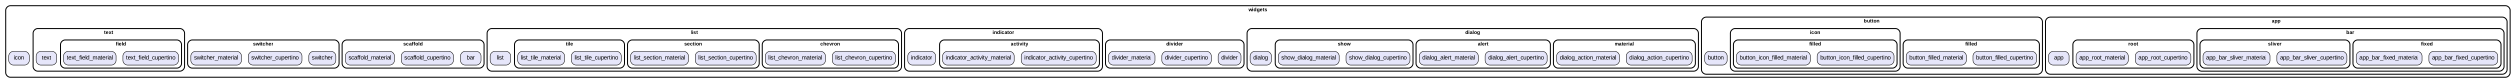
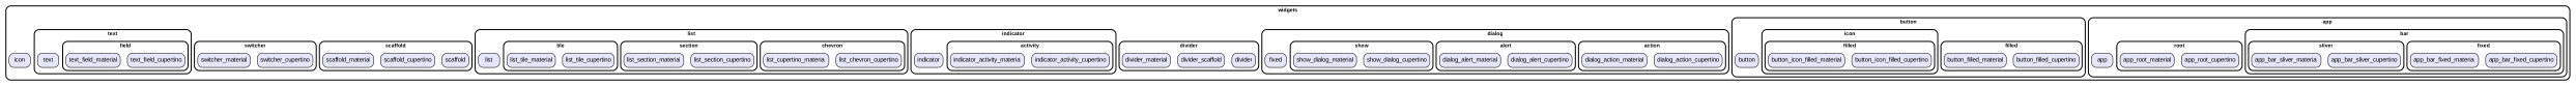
  digraph {
    fontname="Arial Black"
    fontsize=13
    penwidth=2.6
    style=rounded
    node [fillcolor=Lavender fontname=Arial fontsize=15 penwidth=1.3 shape=rect style="filled,rounded"]
    n1 [label=app_bar_fixed_cupertino]
    n2 [label=app_bar_fixed_material]
    n3 [label=app_bar_sliver_cupertino]
    n4 [label=app_bar_sliver_material]
    n5 [label=app_root_cupertino]
    n6 [label=app_root_material]
    n7 [label=app]
    n8 [label=button_filled_cupertino]
    n9 [label=button_filled_material]
    n10 [label=button_icon_filled_cupertino]
    n11 [label=button_icon_filled_material]
    n12 [label=button]
    n13 [label=dialog_action_cupertino]
    n14 [label=dialog_action_material]
    n15 [label=dialog_alert_cupertino]
    n16 [label=dialog_alert_material]
    n17 [label=show_dialog_cupertino]
    n18 [label=show_dialog_material]
-   n19 [label=dialog]
+   n19 [label=fixed]
    n20 [label=divider]
-   n21 [label=divider_cupertino]
+   n21 [label=divider_scaffold]
    n22 [label=divider_material]
    n23 [label=indicator_activity_cupertino]
    n24 [label=indicator_activity_material]
    n25 [label=indicator]
    n26 [label=list_chevron_cupertino]
-   n27 [label=list_chevron_material]
+   n27 [label=list_cupertino_material]
    n28 [label=list_section_cupertino]
    n29 [label=list_section_material]
    n30 [label=list_tile_cupertino]
    n31 [label=list_tile_material]
    n32 [label=list]
-   n33 [label=bar]
+   n33 [label=scaffold]
    n34 [label=scaffold_cupertino]
    n35 [label=scaffold_material]
-   n36 [label=switcher]
    n37 [label=switcher_cupertino]
    n38 [label=switcher_material]
    n39 [label=text_field_cupertino]
    n40 [label=text_field_material]
    n41 [label=text]
    n42 [label=icon]
    subgraph cluster_1 {
      label=widgets
      n42
      subgraph cluster_2 {
        label=app
        n7
        subgraph cluster_3 {
          label=bar
          subgraph cluster_4 {
            label=fixed
            n1
            n2
          }
          subgraph cluster_5 {
            label=sliver
            n3
            n4
          }
        }
        subgraph cluster_6 {
          label=root
          n5
          n6
        }
      }
      subgraph cluster_7 {
        label=button
        n12
        subgraph cluster_8 {
          label=filled
          n8
          n9
        }
        subgraph cluster_9 {
          label=icon
          subgraph cluster_10 {
            label=filled
            n10
            n11
          }
        }
      }
      subgraph cluster_11 {
        label=dialog
        n19
        subgraph cluster_12 {
-         label=material
+         label=action
          n13
          n14
        }
        subgraph cluster_13 {
          label=alert
          n15
          n16
        }
        subgraph cluster_14 {
          label=show
          n17
          n18
        }
      }
      subgraph cluster_15 {
        label=divider
        n20
        n21
        n22
      }
      subgraph cluster_16 {
        label=indicator
        n25
        subgraph cluster_17 {
          label=activity
          n23
          n24
        }
      }
      subgraph cluster_18 {
        label=list
        n32
        subgraph cluster_19 {
          label=chevron
          n26
          n27
        }
        subgraph cluster_20 {
          label=section
          n28
          n29
        }
        subgraph cluster_21 {
          label=tile
          n30
          n31
        }
      }
      subgraph cluster_22 {
        label=scaffold
        n33
        n34
        n35
      }
      subgraph cluster_23 {
        label=switcher
-       n36
        n37
        n38
      }
      subgraph cluster_24 {
        label=text
        n41
        subgraph cluster_25 {
          label=field
          n39
          n40
        }
      }
    }
  }
